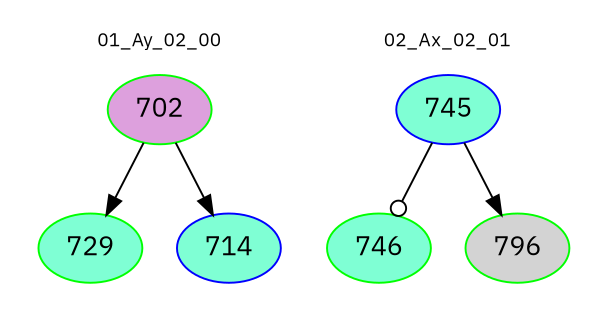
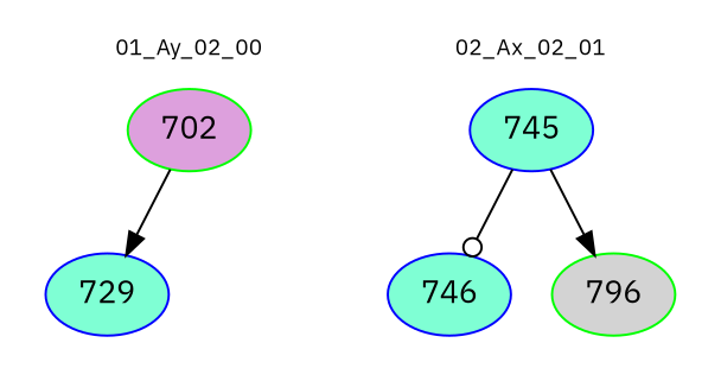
  digraph {
    fontname="IBM Plex Sans"
    node [color=green fillcolor=aquamarine fontname="IBM Plex Sans" style=filled]
    edge [arrowhead=normal color=black fontname="IBM Plex Sans"]
    n1 [fillcolor=plum label=702]
-   n2 [label=729]
-   n3 [color=blue label=714]
+   n2 [color=blue label=729]
    n4 [color=blue label=745]
-   n5 [label=746]
+   n5 [color=blue label=746]
    n6 [fillcolor=lightgrey label=796]
    subgraph cluster_1 {
      color=white
      fontsize=10
      label="01_Ay_02_00"
      n1
      n2
-     n3
    }
    subgraph cluster_2 {
      color=white
      fontsize=10
      label="02_Ax_02_01"
      n4
      n5
      n6
    }
    n1 -> n2
-   n1 -> n3
    n4 -> n5 [arrowhead=odot]
    n4 -> n6
  }
